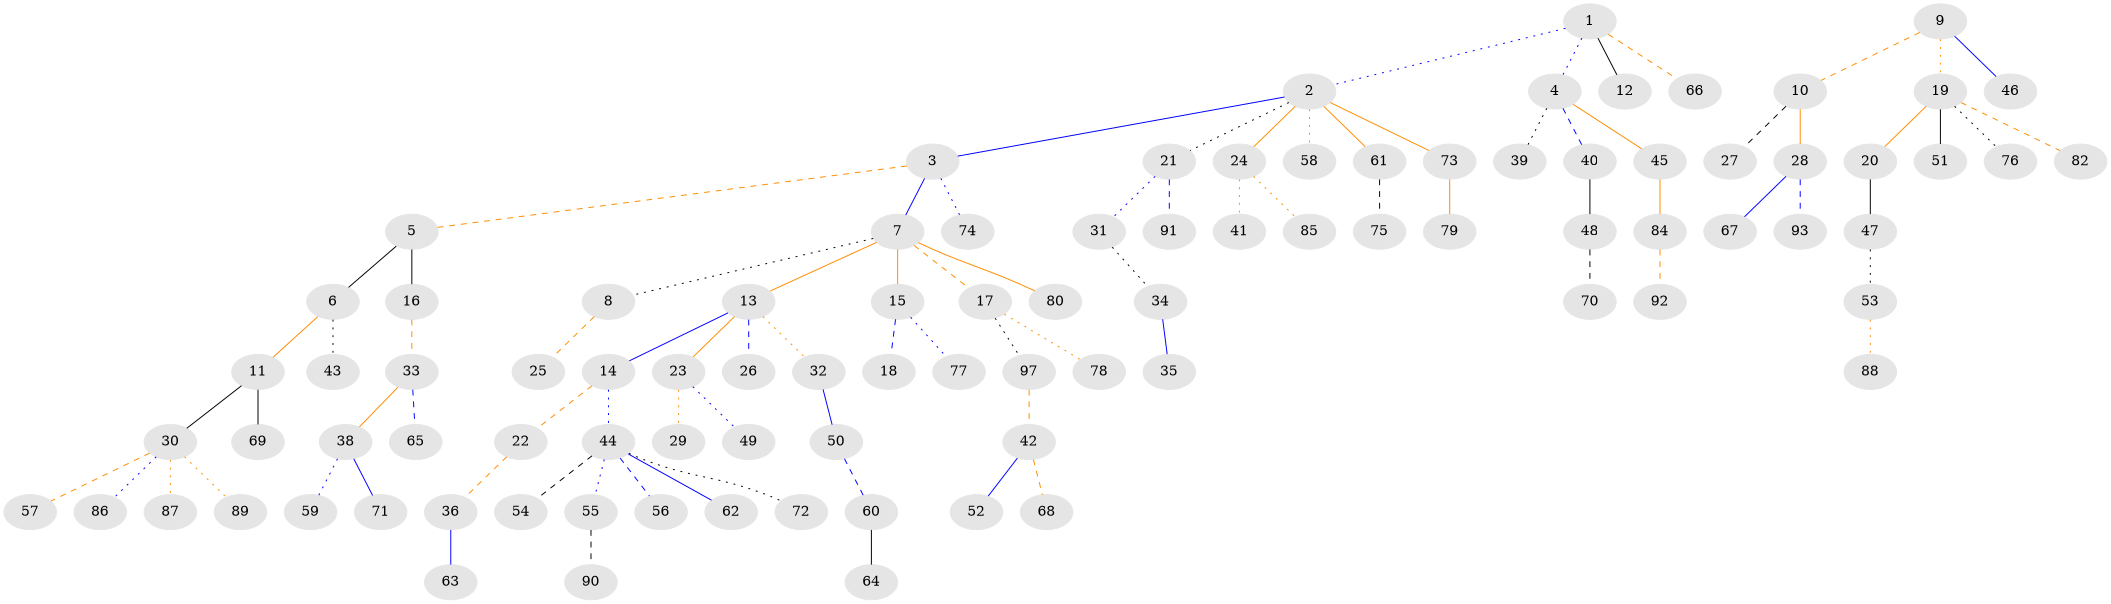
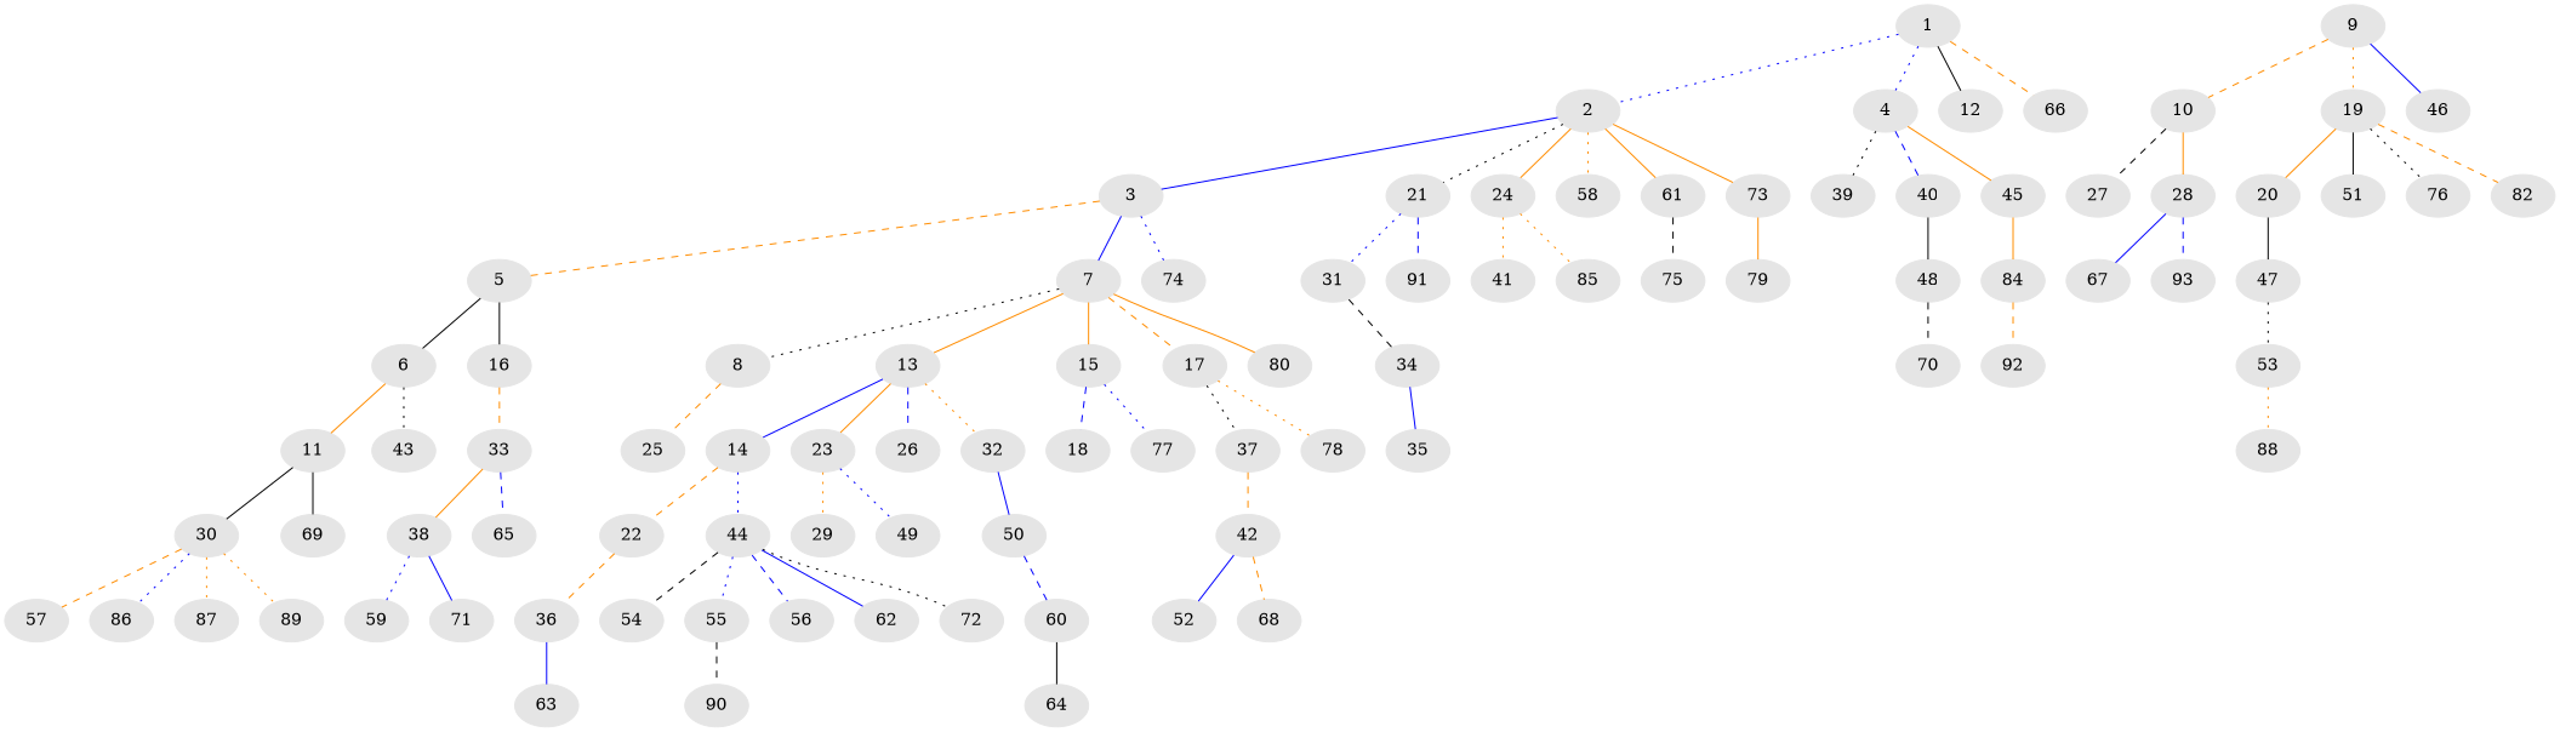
  graph {
    node [color=gray90 style=filled]
    edge [color=darkorange style=solid]
    1
    2
    4
    12
    66
    3
    21
    24
    58
    61
    73
    39
    40
    45
    5
    7
    74
    31
    91
    41
    85
    75
    79
    6
    16
    8
    13
    15
    17
    80
    48
    84
    11
    43
    9
    10
    19
    46
    33
    30
    69
    25
    14
    23
    26
    32
    18
    77
-   37 [label=97]
+   37
    78
    27
    28
    20
    51
    76
    82
    67
    n58 [label=93]
    57
    86
    87
    89
    22
    44
    29
    49
    50
    36
    54
    55
    56
    62
    72
    38
    65
    42
    47
    53
    34
    63
    35
    60
    59
    71
    52
    68
    70
    90
    92
    88
    64
    1 -- 2 [color=blue style=dotted]
    1 -- 4 [color=blue style=dotted]
    1 -- 12 [color=black]
    1 -- 66 [style=dashed]
    2 -- 3 [color=blue]
    2 -- 21 [color=black style=dotted]
    2 -- 24
    2 -- 58 [style=dotted]
    2 -- 61
    2 -- 73
    4 -- 39 [color=black style=dotted]
    4 -- 40 [color=blue style=dashed]
    4 -- 45
    3 -- 5 [style=dashed]
    3 -- 7 [color=blue]
    3 -- 74 [color=blue style=dotted]
    21 -- 31 [color=blue style=dotted]
    21 -- 91 [color=blue style=dashed]
    24 -- 41 [style=dotted]
    24 -- 85 [style=dotted]
    61 -- 75 [color=black style=dashed]
    73 -- 79
    40 -- 48 [color=black]
    45 -- 84
    5 -- 6 [color=black]
    5 -- 16 [color=black]
    7 -- 8 [color=black style=dotted]
    7 -- 13
    7 -- 15
    7 -- 17 [style=dashed]
    7 -- 80
-   31 -- 34 [color=black style=dotted]
+   31 -- 34 [color=black style=dashed]
    6 -- 11
    6 -- 43 [color=black style=dotted]
    16 -- 33 [style=dashed]
    8 -- 25 [style=dashed]
    13 -- 14 [color=blue]
    13 -- 23
    13 -- 26 [color=blue style=dashed]
    13 -- 32 [style=dotted]
    15 -- 18 [color=blue style=dashed]
    15 -- 77 [color=blue style=dotted]
    17 -- 37 [color=black style=dotted]
    17 -- 78 [style=dotted]
    48 -- 70 [color=black style=dashed]
    84 -- 92 [style=dashed]
    11 -- 30 [color=black]
    11 -- 69 [color=black]
    9 -- 10 [style=dashed]
    9 -- 19 [style=dotted]
    9 -- 46 [color=blue]
    10 -- 27 [color=black style=dashed]
    10 -- 28
    19 -- 20
    19 -- 51 [color=black]
    19 -- 76 [color=black style=dotted]
    19 -- 82 [style=dashed]
    33 -- 38
    33 -- 65 [color=blue style=dashed]
    30 -- 57 [style=dashed]
    30 -- 86 [color=blue style=dotted]
    30 -- 87 [style=dotted]
    30 -- 89 [style=dotted]
    14 -- 22 [style=dashed]
    14 -- 44 [color=blue style=dotted]
    23 -- 29 [style=dotted]
    23 -- 49 [color=blue style=dotted]
    32 -- 50 [color=blue]
    37 -- 42 [style=dashed]
    28 -- 67 [color=blue]
    28 -- n58 [color=blue style=dashed]
    20 -- 47 [color=black]
    22 -- 36 [style=dashed]
    44 -- 54 [color=black style=dashed]
    44 -- 55 [color=blue style=dotted]
    44 -- 56 [color=blue style=dashed]
    44 -- 62 [color=blue]
    44 -- 72 [color=black style=dotted]
    50 -- 60 [color=blue style=dashed]
    36 -- 63 [color=blue]
    55 -- 90 [color=black style=dashed]
    38 -- 59 [color=blue style=dotted]
    38 -- 71 [color=blue]
    42 -- 52 [color=blue]
    42 -- 68 [style=dashed]
    47 -- 53 [color=black style=dotted]
    53 -- 88 [style=dotted]
    34 -- 35 [color=blue]
    60 -- 64 [color=black]
  }
